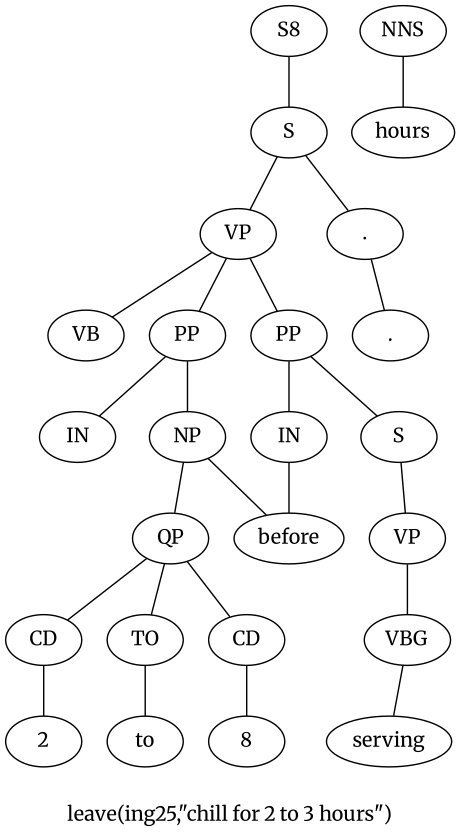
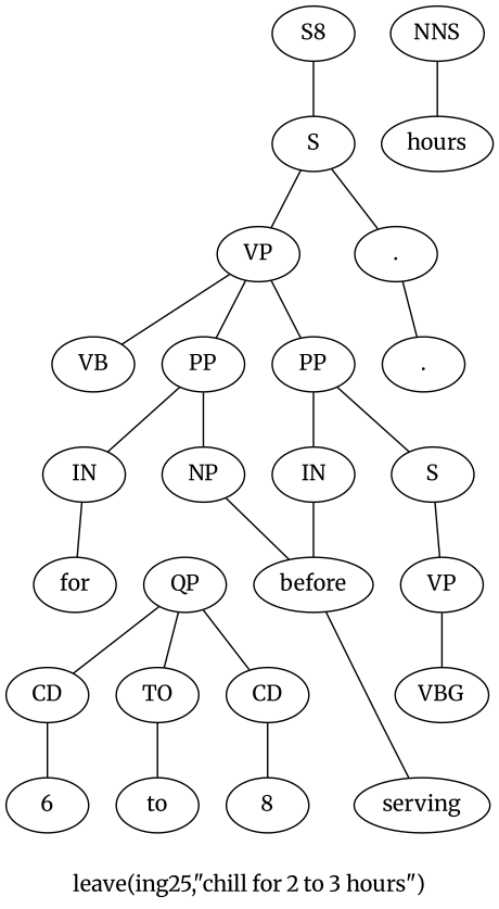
  graph {
    fontname=Merriweather
    label="leave(ing25,\"chill for 2 to 3 hours\")"
    node [fontname=Merriweather]
    edge [fontname=Merriweather]
    n1 [label=S8]
    n2 [label=S]
    n3 [label=VP]
    n4 [label="."]
    n5 [label=VB]
    n6 [label=PP]
    n7 [label=PP]
    n8 [label="."]
    n9 [label=IN]
    n10 [label=NP]
    n11 [label=IN]
    n12 [label=S]
+   n13 [label=for]
    n14 [label=QP]
    n15 [label=before]
    n16 [label=CD]
    n17 [label=TO]
    n18 [label=CD]
    n19 [label=NNS]
    n20 [label=hours]
-   n21 [label=2]
+   n21 [label=6]
    n22 [label=to]
    n23 [label=8]
    n24 [label=VP]
    n25 [label=VBG]
    n26 [label=serving]
    n1 -- n2
    n2 -- n3
    n2 -- n4
    n3 -- n5
    n3 -- n6
    n3 -- n7
    n4 -- n8
    n6 -- n9
    n6 -- n10
    n7 -- n11
    n7 -- n12
-   n10 -- n14
+   n9 -- n13
    n10 -- n15
    n11 -- n15
    n12 -- n24
    n14 -- n16
    n14 -- n17
    n14 -- n18
    n16 -- n21
    n17 -- n22
    n18 -- n23
    n19 -- n20
    n24 -- n25
-   n25 -- n26
+   n15 -- n26
  }
